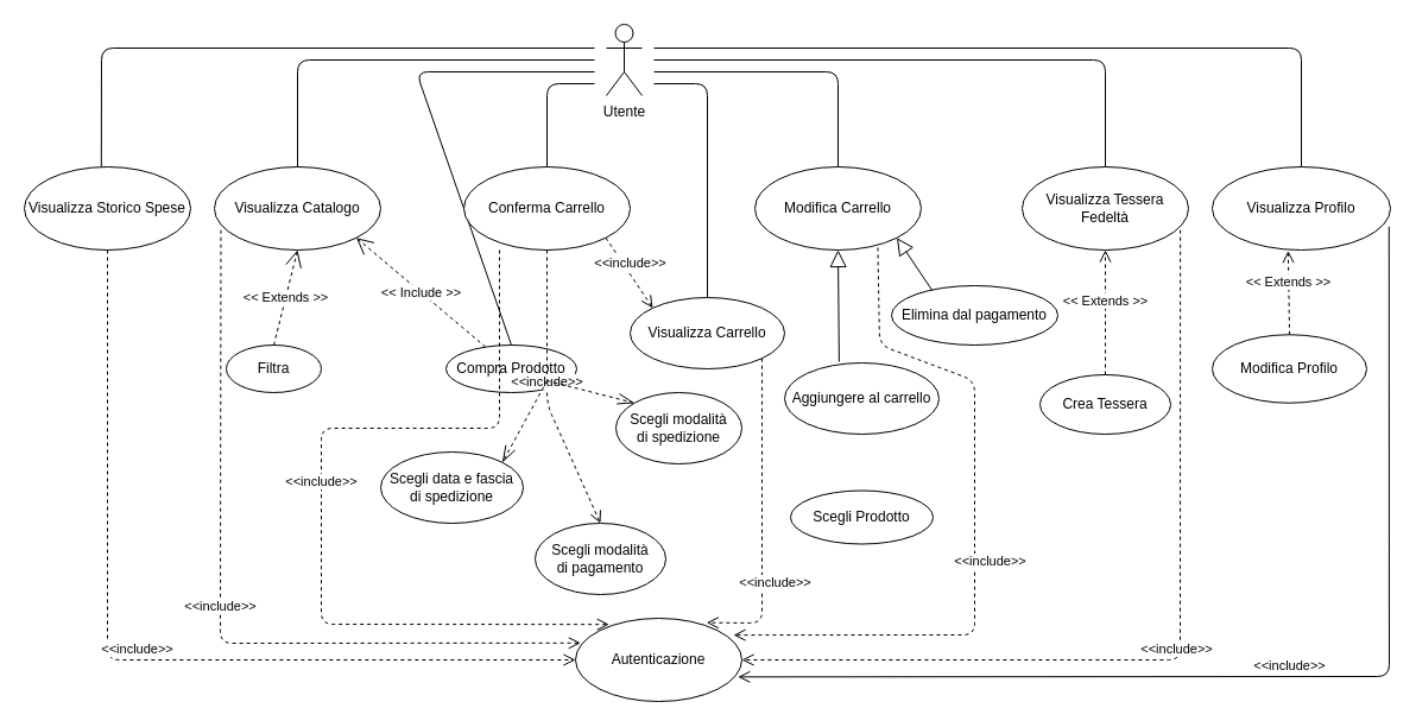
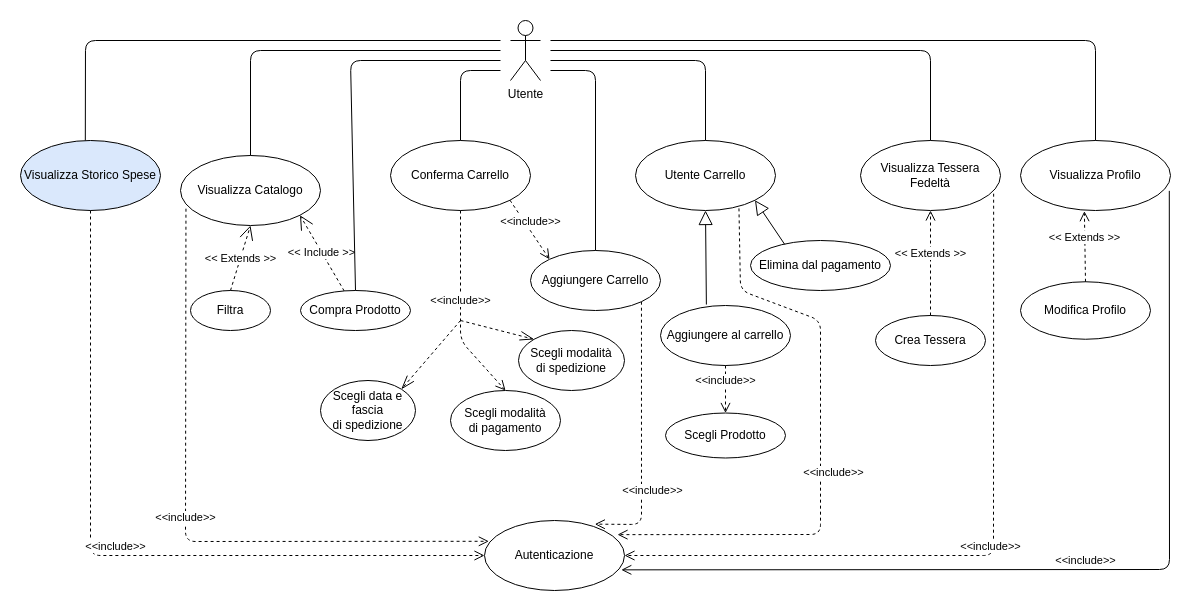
  <mxCell id="0" />
  <mxCell id="1" parent="0" />
  <mxCell id="2" value="Utente" style="shape=umlActor;verticalLabelPosition=bottom;verticalAlign=top;html=1;" parent="1" vertex="1"><mxGeometry x="510" y="20" width="30" height="60" as="geometry" /></mxCell>
- <mxCell id="3" value="Visualizza Catalogo" style="ellipse;whiteSpace=wrap;html=1;" parent="1" vertex="1"><mxGeometry x="180" y="140" width="140" height="70" as="geometry" /></mxCell>
+ <mxCell id="3" value="Visualizza Catalogo" style="ellipse;whiteSpace=wrap;html=1;" parent="1" vertex="1"><mxGeometry x="180" y="155" width="140" height="70" as="geometry" /></mxCell>
  <mxCell id="4" value="" style="endArrow=none;endFill=0;endSize=12;html=1;entryX=0.5;entryY=0;entryDx=0;entryDy=0;" parent="1" target="3" edge="1"><mxGeometry width="160" relative="1" as="geometry"><mxPoint x="500" y="50" as="sourcePoint" /><mxPoint x="620" y="270" as="targetPoint" /><Array as="points"><mxPoint x="250" y="50" /></Array></mxGeometry></mxCell>
  <mxCell id="5" value="Filtra" style="ellipse;whiteSpace=wrap;html=1;" parent="1" vertex="1"><mxGeometry x="190" y="290" width="80" height="40" as="geometry" /></mxCell>
  <mxCell id="6" value="&amp;lt;&amp;lt; Extends &amp;gt;&amp;gt;" style="endArrow=open;endSize=12;dashed=1;html=1;exitX=0.5;exitY=0;exitDx=0;exitDy=0;entryX=0.5;entryY=1;entryDx=0;entryDy=0;" parent="1" source="5" target="3" edge="1"><mxGeometry width="160" relative="1" as="geometry"><mxPoint x="460" y="270" as="sourcePoint" /><mxPoint x="620" y="270" as="targetPoint" /></mxGeometry></mxCell>
- <mxCell id="7" value="Compra Prodotto" style="ellipse;whiteSpace=wrap;html=1;" parent="1" vertex="1"><mxGeometry x="375" y="290" width="110" height="40" as="geometry" /></mxCell>
+ <mxCell id="7" value="Compra Prodotto" style="ellipse;whiteSpace=wrap;html=1;" parent="1" vertex="1"><mxGeometry x="300" y="290" width="110" height="40" as="geometry" /></mxCell>
  <mxCell id="8" value="&amp;lt;&amp;lt; Include &amp;gt;&amp;gt;" style="endArrow=open;endSize=12;dashed=1;html=1;entryX=1;entryY=1;entryDx=0;entryDy=0;" parent="1" source="7" target="3" edge="1"><mxGeometry width="160" relative="1" as="geometry"><mxPoint x="240" y="300" as="sourcePoint" /><mxPoint x="260" y="220" as="targetPoint" /></mxGeometry></mxCell>
  <mxCell id="9" value="" style="endArrow=none;endFill=0;endSize=12;html=1;entryX=0.5;entryY=0;entryDx=0;entryDy=0;" parent="1" target="7" edge="1"><mxGeometry width="160" relative="1" as="geometry"><mxPoint x="500" y="60" as="sourcePoint" /><mxPoint x="260" y="150" as="targetPoint" /><Array as="points"><mxPoint x="350" y="60" /></Array></mxGeometry></mxCell>
  <mxCell id="10" value="Conferma Carrello" style="ellipse;whiteSpace=wrap;html=1;" parent="1" vertex="1"><mxGeometry x="390" y="140" width="140" height="70" as="geometry" /></mxCell>
  <mxCell id="11" value="Scegli modalità&lt;br&gt;di spedizione" style="ellipse;whiteSpace=wrap;html=1;" parent="1" vertex="1"><mxGeometry x="518" y="330" width="106" height="60" as="geometry" /></mxCell>
- <mxCell id="12" value="Scegli data e fascia&lt;br&gt;di spedizione" style="ellipse;whiteSpace=wrap;html=1;" parent="1" vertex="1"><mxGeometry x="320" y="380" width="120" height="60" as="geometry" /></mxCell>
- <mxCell id="13" value="Scegli modalità&lt;br&gt;di pagamento" style="ellipse;whiteSpace=wrap;html=1;" parent="1" vertex="1"><mxGeometry x="450" y="440" width="110" height="60" as="geometry" /></mxCell>
+ <mxCell id="12" value="Scegli data e fascia&lt;br&gt;di spedizione" style="ellipse;whiteSpace=wrap;html=1;" parent="1" vertex="1"><mxGeometry x="320" y="380" width="95" height="60" as="geometry" /></mxCell>
+ <mxCell id="13" value="Scegli modalità&lt;br&gt;di pagamento" style="ellipse;whiteSpace=wrap;html=1;" parent="1" vertex="1"><mxGeometry x="450" y="390" width="110" height="60" as="geometry" /></mxCell>
  <mxCell id="14" value="&amp;lt;&amp;lt;include&amp;gt;&amp;gt;" style="html=1;verticalAlign=bottom;endArrow=open;dashed=1;endSize=8;entryX=0.5;entryY=0;entryDx=0;entryDy=0;exitX=0.5;exitY=1;exitDx=0;exitDy=0;" parent="1" source="10" target="13" edge="1"><mxGeometry relative="1" as="geometry"><mxPoint x="544.505" y="339.492" as="sourcePoint" /><mxPoint x="720.108" y="750.45" as="targetPoint" /><Array as="points"><mxPoint x="460" y="340" /></Array></mxGeometry></mxCell>
- <mxCell id="15" value="Visualizza Carrello" style="ellipse;whiteSpace=wrap;html=1;" parent="1" vertex="1"><mxGeometry x="530" y="250" width="130" height="60" as="geometry" /></mxCell>
+ <mxCell id="15" value="Aggiungere Carrello" style="ellipse;whiteSpace=wrap;html=1;" parent="1" vertex="1"><mxGeometry x="530" y="250" width="130" height="60" as="geometry" /></mxCell>
  <mxCell id="16" value="&amp;lt;&amp;lt;include&amp;gt;&amp;gt;" style="html=1;verticalAlign=bottom;endArrow=open;dashed=1;endSize=8;entryX=0;entryY=0;entryDx=0;entryDy=0;exitX=1;exitY=1;exitDx=0;exitDy=0;" parent="1" source="10" target="15" edge="1"><mxGeometry relative="1" as="geometry"><mxPoint x="560" y="170" as="sourcePoint" /><mxPoint x="550" y="305" as="targetPoint" /></mxGeometry></mxCell>
  <mxCell id="17" value="" style="endArrow=openThin;dashed=1;endFill=0;endSize=12;html=1;entryX=1;entryY=0;entryDx=0;entryDy=0;" parent="1" target="12" edge="1"><mxGeometry width="160" relative="1" as="geometry"><mxPoint x="460" y="320" as="sourcePoint" /><mxPoint x="550" y="380" as="targetPoint" /></mxGeometry></mxCell>
  <mxCell id="18" value="" style="endArrow=openThin;dashed=1;endFill=0;endSize=12;html=1;entryX=0;entryY=0;entryDx=0;entryDy=0;" parent="1" target="11" edge="1"><mxGeometry width="160" relative="1" as="geometry"><mxPoint x="460" y="320" as="sourcePoint" /><mxPoint x="320" y="430" as="targetPoint" /></mxGeometry></mxCell>
  <mxCell id="19" value="" style="endArrow=none;endFill=0;endSize=12;html=1;entryX=0.5;entryY=0;entryDx=0;entryDy=0;" parent="1" target="15" edge="1"><mxGeometry width="160" relative="1" as="geometry"><mxPoint x="550" y="70" as="sourcePoint" /><mxPoint x="365" y="300" as="targetPoint" /><Array as="points"><mxPoint x="595" y="70" /></Array></mxGeometry></mxCell>
- <mxCell id="20" value="Modifica Carrello" style="ellipse;whiteSpace=wrap;html=1;" parent="1" vertex="1"><mxGeometry x="635" y="140" width="140" height="70" as="geometry" /></mxCell>
+ <mxCell id="20" value="Utente Carrello" style="ellipse;whiteSpace=wrap;html=1;" parent="1" vertex="1"><mxGeometry x="635" y="140" width="140" height="70" as="geometry" /></mxCell>
  <mxCell id="21" value="Aggiungere al carrello" style="ellipse;whiteSpace=wrap;html=1;" parent="1" vertex="1"><mxGeometry x="660" y="305" width="130" height="60" as="geometry" /></mxCell>
  <mxCell id="22" value="" style="endArrow=block;endFill=0;endSize=12;html=1;exitX=0.353;exitY=-0.016;exitDx=0;exitDy=0;entryX=0.5;entryY=1;entryDx=0;entryDy=0;exitPerimeter=0;" parent="1" source="21" target="20" edge="1"><mxGeometry width="160" relative="1" as="geometry"><mxPoint x="825" y="170" as="sourcePoint" /><mxPoint x="985" y="170" as="targetPoint" /></mxGeometry></mxCell>
  <mxCell id="23" value="Scegli Prodotto" style="ellipse;whiteSpace=wrap;html=1;" parent="1" vertex="1"><mxGeometry x="665" y="412.5" width="120" height="45" as="geometry" /></mxCell>
+ <mxCell id="24" value="&amp;lt;&amp;lt;include&amp;gt;&amp;gt;" style="html=1;verticalAlign=bottom;endArrow=open;dashed=1;endSize=8;exitX=0.5;exitY=1;exitDx=0;exitDy=0;" parent="1" source="21" target="23" edge="1"><mxGeometry relative="1" as="geometry"><mxPoint x="750" y="320" as="sourcePoint" /><mxPoint x="965.108" y="80.45" as="targetPoint" /></mxGeometry></mxCell>
  <mxCell id="25" value="Elimina dal pagamento" style="ellipse;whiteSpace=wrap;html=1;" parent="1" vertex="1"><mxGeometry x="750" y="240" width="140" height="50" as="geometry" /></mxCell>
  <mxCell id="26" value="" style="endArrow=block;endFill=0;endSize=12;html=1;exitX=0.244;exitY=0.077;exitDx=0;exitDy=0;entryX=1;entryY=1;entryDx=0;entryDy=0;exitPerimeter=0;" parent="1" source="25" target="20" edge="1"><mxGeometry width="160" relative="1" as="geometry"><mxPoint x="965" y="195" as="sourcePoint" /><mxPoint x="865" y="235" as="targetPoint" /></mxGeometry></mxCell>
  <mxCell id="27" value="" style="endArrow=none;endFill=0;endSize=12;html=1;entryX=0.5;entryY=0;entryDx=0;entryDy=0;" parent="1" target="20" edge="1"><mxGeometry width="160" relative="1" as="geometry"><mxPoint x="550" y="60" as="sourcePoint" /><mxPoint x="605" y="260" as="targetPoint" /><Array as="points"><mxPoint x="705" y="60" /></Array></mxGeometry></mxCell>
  <mxCell id="28" value="Visualizza Tessera Fedeltà" style="ellipse;whiteSpace=wrap;html=1;" parent="1" vertex="1"><mxGeometry x="860" y="140" width="140" height="70" as="geometry" /></mxCell>
  <mxCell id="29" value="Crea Tessera" style="ellipse;whiteSpace=wrap;html=1;" parent="1" vertex="1"><mxGeometry x="875" y="315" width="110" height="50" as="geometry" /></mxCell>
  <mxCell id="30" value="&amp;lt;&amp;lt; Extends &amp;gt;&amp;gt;" style="html=1;verticalAlign=bottom;endArrow=open;dashed=1;endSize=8;entryX=0.5;entryY=1;entryDx=0;entryDy=0;" parent="1" source="29" target="28" edge="1"><mxGeometry relative="1" as="geometry"><mxPoint x="945" y="310" as="sourcePoint" /><mxPoint x="1070" y="-188.75" as="targetPoint" /></mxGeometry></mxCell>
  <mxCell id="31" value="" style="endArrow=none;endFill=0;endSize=12;html=1;entryX=0.5;entryY=0;entryDx=0;entryDy=0;" parent="1" target="28" edge="1"><mxGeometry width="160" relative="1" as="geometry"><mxPoint x="550" y="50" as="sourcePoint" /><mxPoint x="715" y="150" as="targetPoint" /><Array as="points"><mxPoint x="930" y="50" /></Array></mxGeometry></mxCell>
  <mxCell id="32" value="Visualizza Profilo" style="ellipse;whiteSpace=wrap;html=1;" parent="1" vertex="1"><mxGeometry x="1020" y="140" width="150" height="70" as="geometry" /></mxCell>
  <mxCell id="33" value="" style="endArrow=none;endFill=0;endSize=12;html=1;entryX=0.5;entryY=0;entryDx=0;entryDy=0;" parent="1" target="32" edge="1"><mxGeometry width="160" relative="1" as="geometry"><mxPoint x="550" y="40" as="sourcePoint" /><mxPoint x="940" y="150" as="targetPoint" /><Array as="points"><mxPoint x="1095" y="40" /></Array></mxGeometry></mxCell>
  <mxCell id="34" value="Modifica Profilo" style="ellipse;whiteSpace=wrap;html=1;" parent="1" vertex="1"><mxGeometry x="1020" y="281.25" width="130" height="57.5" as="geometry" /></mxCell>
  <mxCell id="35" value="&amp;lt;&amp;lt; Extends &amp;gt;&amp;gt;" style="html=1;verticalAlign=bottom;endArrow=open;dashed=1;endSize=8;exitX=0.5;exitY=0;exitDx=0;exitDy=0;entryX=0.426;entryY=1.009;entryDx=0;entryDy=0;entryPerimeter=0;" parent="1" source="34" target="32" edge="1"><mxGeometry relative="1" as="geometry"><mxPoint x="1040" y="171.25" as="sourcePoint" /><mxPoint x="940" y="410" as="targetPoint" /></mxGeometry></mxCell>
- <mxCell id="36" value="Visualizza Storico Spese" style="ellipse;whiteSpace=wrap;html=1;labelBorderColor=none;" parent="1" vertex="1"><mxGeometry x="20" y="140" width="140" height="70" as="geometry" /></mxCell>
+ <mxCell id="36" value="Visualizza Storico Spese" style="ellipse;whiteSpace=wrap;html=1;labelBorderColor=none;fillColor=#dae8fc;" parent="1" vertex="1"><mxGeometry x="20" y="140" width="140" height="70" as="geometry" /></mxCell>
  <mxCell id="37" value="" style="endArrow=none;endFill=0;endSize=12;html=1;entryX=0.463;entryY=-0.001;entryDx=0;entryDy=0;entryPerimeter=0;" parent="1" target="36" edge="1"><mxGeometry width="160" relative="1" as="geometry"><mxPoint x="500" y="40" as="sourcePoint" /><mxPoint x="260" y="150" as="targetPoint" /><Array as="points"><mxPoint x="85" y="40" /></Array></mxGeometry></mxCell>
  <mxCell id="38" value="" style="endArrow=none;endFill=0;endSize=12;html=1;entryX=0.5;entryY=0;entryDx=0;entryDy=0;" parent="1" target="10" edge="1"><mxGeometry width="160" relative="1" as="geometry"><mxPoint x="500" y="70" as="sourcePoint" /><mxPoint x="605" y="260" as="targetPoint" /><Array as="points"><mxPoint x="460" y="70" /></Array></mxGeometry></mxCell>
  <mxCell id="39" value="Autenticazione" style="ellipse;whiteSpace=wrap;html=1;" parent="1" vertex="1"><mxGeometry x="484" y="520" width="140" height="70" as="geometry" /></mxCell>
  <mxCell id="40" value="&amp;lt;&amp;lt;include&amp;gt;&amp;gt;" style="html=1;verticalAlign=bottom;endArrow=open;dashed=1;endSize=8;exitX=0.5;exitY=1;exitDx=0;exitDy=0;entryX=0;entryY=0.5;entryDx=0;entryDy=0;" parent="1" source="36" target="39" edge="1"><mxGeometry relative="1" as="geometry"><mxPoint x="715" y="360" as="sourcePoint" /><mxPoint x="715" y="422.5" as="targetPoint" /><Array as="points"><mxPoint x="90" y="555" /></Array></mxGeometry></mxCell>
  <mxCell id="41" value="&amp;lt;&amp;lt;include&amp;gt;&amp;gt;" style="html=1;verticalAlign=bottom;endArrow=open;dashed=1;endSize=8;exitX=0.039;exitY=0.76;exitDx=0;exitDy=0;entryX=0.031;entryY=0.297;entryDx=0;entryDy=0;entryPerimeter=0;exitPerimeter=0;" parent="1" source="3" target="39" edge="1"><mxGeometry relative="1" as="geometry"><mxPoint x="100" y="220" as="sourcePoint" /><mxPoint x="494" y="565" as="targetPoint" /><Array as="points"><mxPoint x="185" y="541" /></Array></mxGeometry></mxCell>
  <mxCell id="42" value="&amp;lt;&amp;lt;include&amp;gt;&amp;gt;" style="html=1;verticalAlign=bottom;endArrow=open;dashed=0;endSize=8;exitX=0.992;exitY=0.719;exitDx=0;exitDy=0;entryX=0.977;entryY=0.705;entryDx=0;entryDy=0;entryPerimeter=0;exitPerimeter=0;" parent="1" source="32" target="39" edge="1"><mxGeometry relative="1" as="geometry"><mxPoint x="195.46" y="203.2" as="sourcePoint" /><mxPoint x="498.34" y="550.79" as="targetPoint" /><Array as="points"><mxPoint x="1169" y="569" /></Array></mxGeometry></mxCell>
  <mxCell id="43" value="&amp;lt;&amp;lt;include&amp;gt;&amp;gt;" style="html=1;verticalAlign=bottom;endArrow=open;dashed=1;endSize=8;exitX=0.951;exitY=0.76;exitDx=0;exitDy=0;entryX=1;entryY=0.5;entryDx=0;entryDy=0;exitPerimeter=0;" parent="1" source="28" target="39" edge="1"><mxGeometry relative="1" as="geometry"><mxPoint x="1178.8" y="200.33" as="sourcePoint" /><mxPoint x="630.78" y="579.35" as="targetPoint" /><Array as="points"><mxPoint x="993" y="555" /></Array></mxGeometry></mxCell>
  <mxCell id="44" value="&amp;lt;&amp;lt;include&amp;gt;&amp;gt;" style="html=1;verticalAlign=bottom;endArrow=open;dashed=1;endSize=8;entryX=0.95;entryY=0.202;entryDx=0;entryDy=0;entryPerimeter=0;exitX=0.739;exitY=0.97;exitDx=0;exitDy=0;exitPerimeter=0;" parent="1" source="20" target="39" edge="1"><mxGeometry x="0.126" y="13" relative="1" as="geometry"><mxPoint x="740" y="210" as="sourcePoint" /><mxPoint x="634" y="565" as="targetPoint" /><Array as="points"><mxPoint x="740" y="290" /><mxPoint x="820" y="320" /><mxPoint x="820" y="534" /></Array><mxPoint as="offset" /></mxGeometry></mxCell>
  <mxCell id="45" value="&amp;lt;&amp;lt;include&amp;gt;&amp;gt;" style="html=1;verticalAlign=bottom;endArrow=open;dashed=1;endSize=8;entryX=0.788;entryY=0.052;entryDx=0;entryDy=0;entryPerimeter=0;exitX=1;exitY=1;exitDx=0;exitDy=0;" parent="1" source="15" target="39" edge="1"><mxGeometry x="0.469" y="11" relative="1" as="geometry"><mxPoint x="620" y="310" as="sourcePoint" /><mxPoint x="501.4" y="709.11" as="targetPoint" /><Array as="points"><mxPoint x="641" y="524" /></Array><mxPoint as="offset" /></mxGeometry></mxCell>
- <mxCell id="46" value="&amp;lt;&amp;lt;include&amp;gt;&amp;gt;" style="html=1;verticalAlign=bottom;endArrow=open;dashed=1;endSize=8;exitX=0.214;exitY=1;exitDx=0;exitDy=0;entryX=0.202;entryY=0.074;entryDx=0;entryDy=0;exitPerimeter=0;entryPerimeter=0;" parent="1" source="10" target="39" edge="1"><mxGeometry relative="1" as="geometry"><mxPoint x="195.46" y="203.2" as="sourcePoint" /><mxPoint x="498.34" y="550.79" as="targetPoint" /><Array as="points"><mxPoint x="420" y="360" /><mxPoint x="270" y="360" /><mxPoint x="270" y="525" /></Array></mxGeometry></mxCell>
